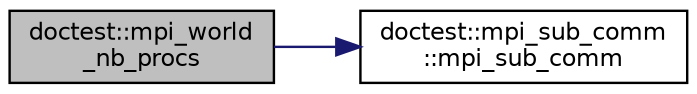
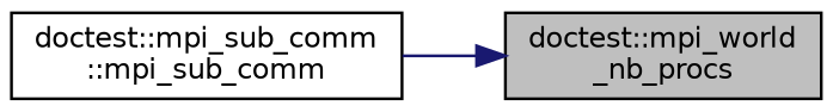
  digraph {
    rankdir=RL
    node [color=black fontname=Helvetica fontsize=10 shape=record style=filled]
    n1 [fillcolor=grey75 fontcolor=black height=0.2 label="doctest::mpi_world\l_nb_procs" width=0.4]
    n2 [fillcolor=white height=0.2 label="doctest::mpi_sub_comm\l::mpi_sub_comm" width=0.4]
-   n2 -> n1 [color=midnightblue dir=back fontname=Helvetica fontsize=10 labelfontname=Helvetica labelfontsize=10 style=solid]
+   n1 -> n2 [color=midnightblue dir=back fontname=Helvetica fontsize=10 labelfontname=Helvetica labelfontsize=10 style=solid]
  }
